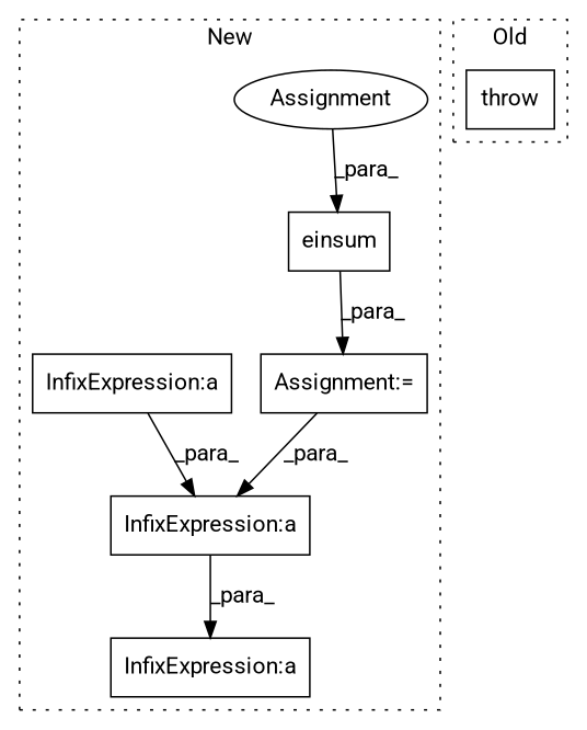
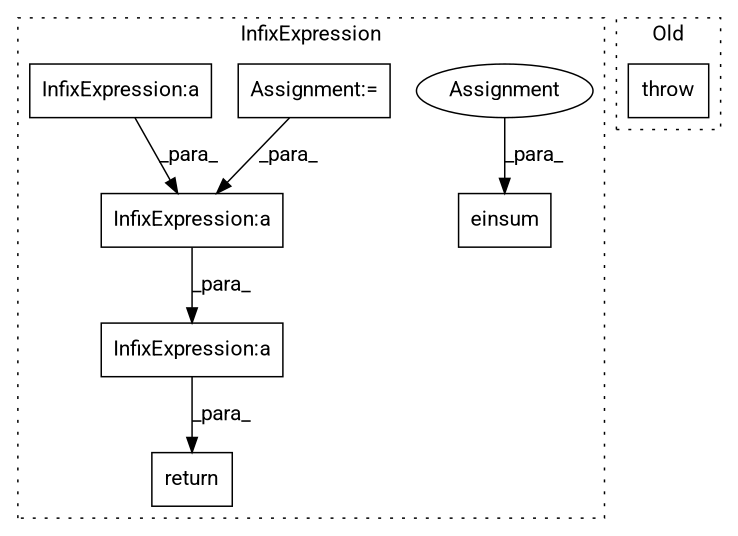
  digraph {
    fontname=Roboto
    node [a=27 fontname=Roboto l=3 shape=box]
    edge [fontname=Roboto]
    n1 [a=32 l="7,1" label=einsum s="2991,3051"]
    n2 [a=45 l=18 label=Assignment s=2998 shape=ellipse]
    n3 [a=7 l=1 label="Assignment:=" s=2984]
+   n4 [a=41 l=7 label=return s=3058]
    n5 [label="InfixExpression:a" s=3185]
    n6 [label="InfixExpression:a" s=3190]
    n7 [label="InfixExpression:a" s=3179]
    n8 [a=53 l=6 label=throw s=1511]
    subgraph cluster_1 {
-     label=New
+     label=InfixExpression
      style=dotted
      n1
      n2
      n3
+     n4
      n5
      n6
      n7
    }
    subgraph cluster_2 {
      label=Old
      style=dotted
      n8
    }
-   n1 -> n3 [label=_para_]
    n2 -> n1 [label=_para_]
    n3 -> n6 [label=_para_]
    n5 -> n6 [label=_para_]
    n6 -> n7 [label=_para_]
+   n7 -> n4 [label=_para_]
  }
